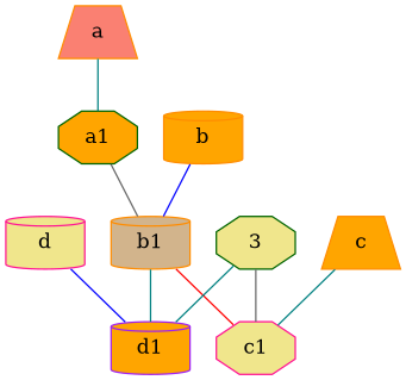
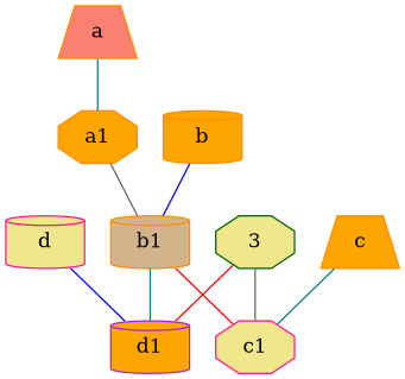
  graph {
    fontname="DejaVu Serif"
    node [color=darkorange fillcolor=orange fontname="DejaVu Serif" labelfontsize=50 shape=cylinder style=filled]
    edge [color=teal fontname="DejaVu Serif"]
-   a1 [color=darkgreen shape=octagon]
+   a1 [shape=octagon]
    b1 [fillcolor=tan]
    d1 [color=purple]
    c1 [color=deeppink fillcolor=khaki shape=octagon]
    d [color=deeppink fillcolor=khaki]
    3 [color=darkgreen fillcolor=khaki shape=octagon]
    b
    c [shape=trapezium]
    a [fillcolor=salmon shape=trapezium]
    a1 -- b1 [color=gray40]
    b1 -- d1
    b1 -- c1 [color=red]
    d -- d1 [color=blue]
-   3 -- d1
+   3 -- d1 [color=red]
    3 -- c1 [color=gray40]
    b -- b1 [color=blue]
    c -- c1
    a -- a1
  }
